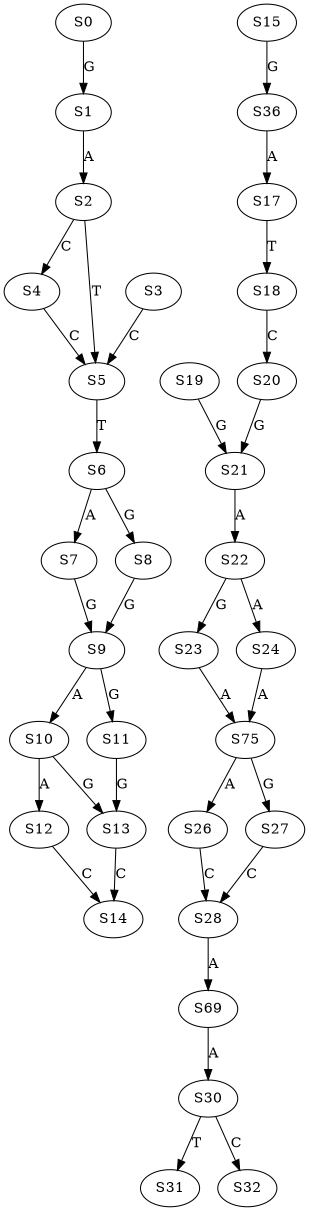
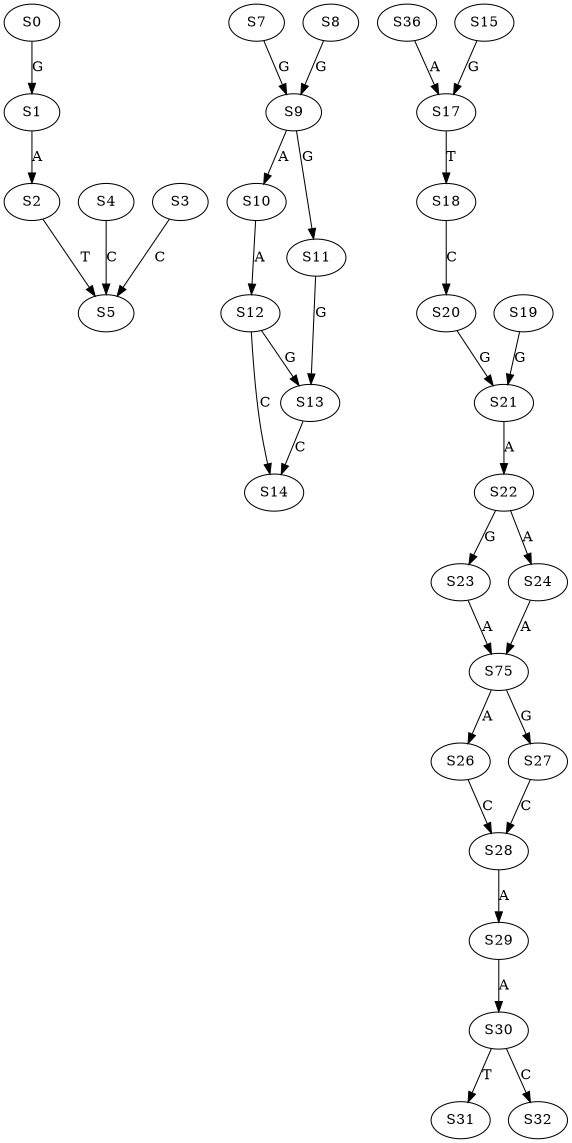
  strict digraph {
    S0
    S1
    S2
    S4
    S5
    S3
-   S6
    S7
    S8
    S9
    S10
    S11
    S12
    S13
    S14
    n16 [label=S36]
    S15
    S17
    S18
    S20
    S19
    S21
    S22
    S23
    S24
    n26 [label=S75]
    S26
    S27
    S28
-   S29 [label=S69]
+   S29
    S30
    S31
    S32
    S0 -> S1 [label=G]
    S1 -> S2 [label=A]
-   S2 -> S4 [label=C]
    S2 -> S5 [label=T]
    S4 -> S5 [label=C]
-   S5 -> S6 [label=T]
    S3 -> S5 [label=C]
-   S6 -> S7 [label=A]
-   S6 -> S8 [label=G]
    S7 -> S9 [label=G]
    S8 -> S9 [label=G]
    S9 -> S10 [label=A]
    S9 -> S11 [label=G]
    S10 -> S12 [label=A]
-   S10 -> S13 [label=G]
+   S12 -> S13 [label=G]
    S11 -> S13 [label=G]
    S12 -> S14 [label=C]
    S13 -> S14 [label=C]
    n16 -> S17 [label=A]
-   S15 -> n16 [label=G]
+   S15 -> S17 [label=G]
    S17 -> S18 [label=T]
    S18 -> S20 [label=C]
    S20 -> S21 [label=G]
    S19 -> S21 [label=G]
    S21 -> S22 [label=A]
    S22 -> S23 [label=G]
    S22 -> S24 [label=A]
    S23 -> n26 [label=A]
    S24 -> n26 [label=A]
    n26 -> S26 [label=A]
    n26 -> S27 [label=G]
    S26 -> S28 [label=C]
    S27 -> S28 [label=C]
    S28 -> S29 [label=A]
    S29 -> S30 [label=A]
    S30 -> S31 [label=T]
    S30 -> S32 [label=C]
  }
